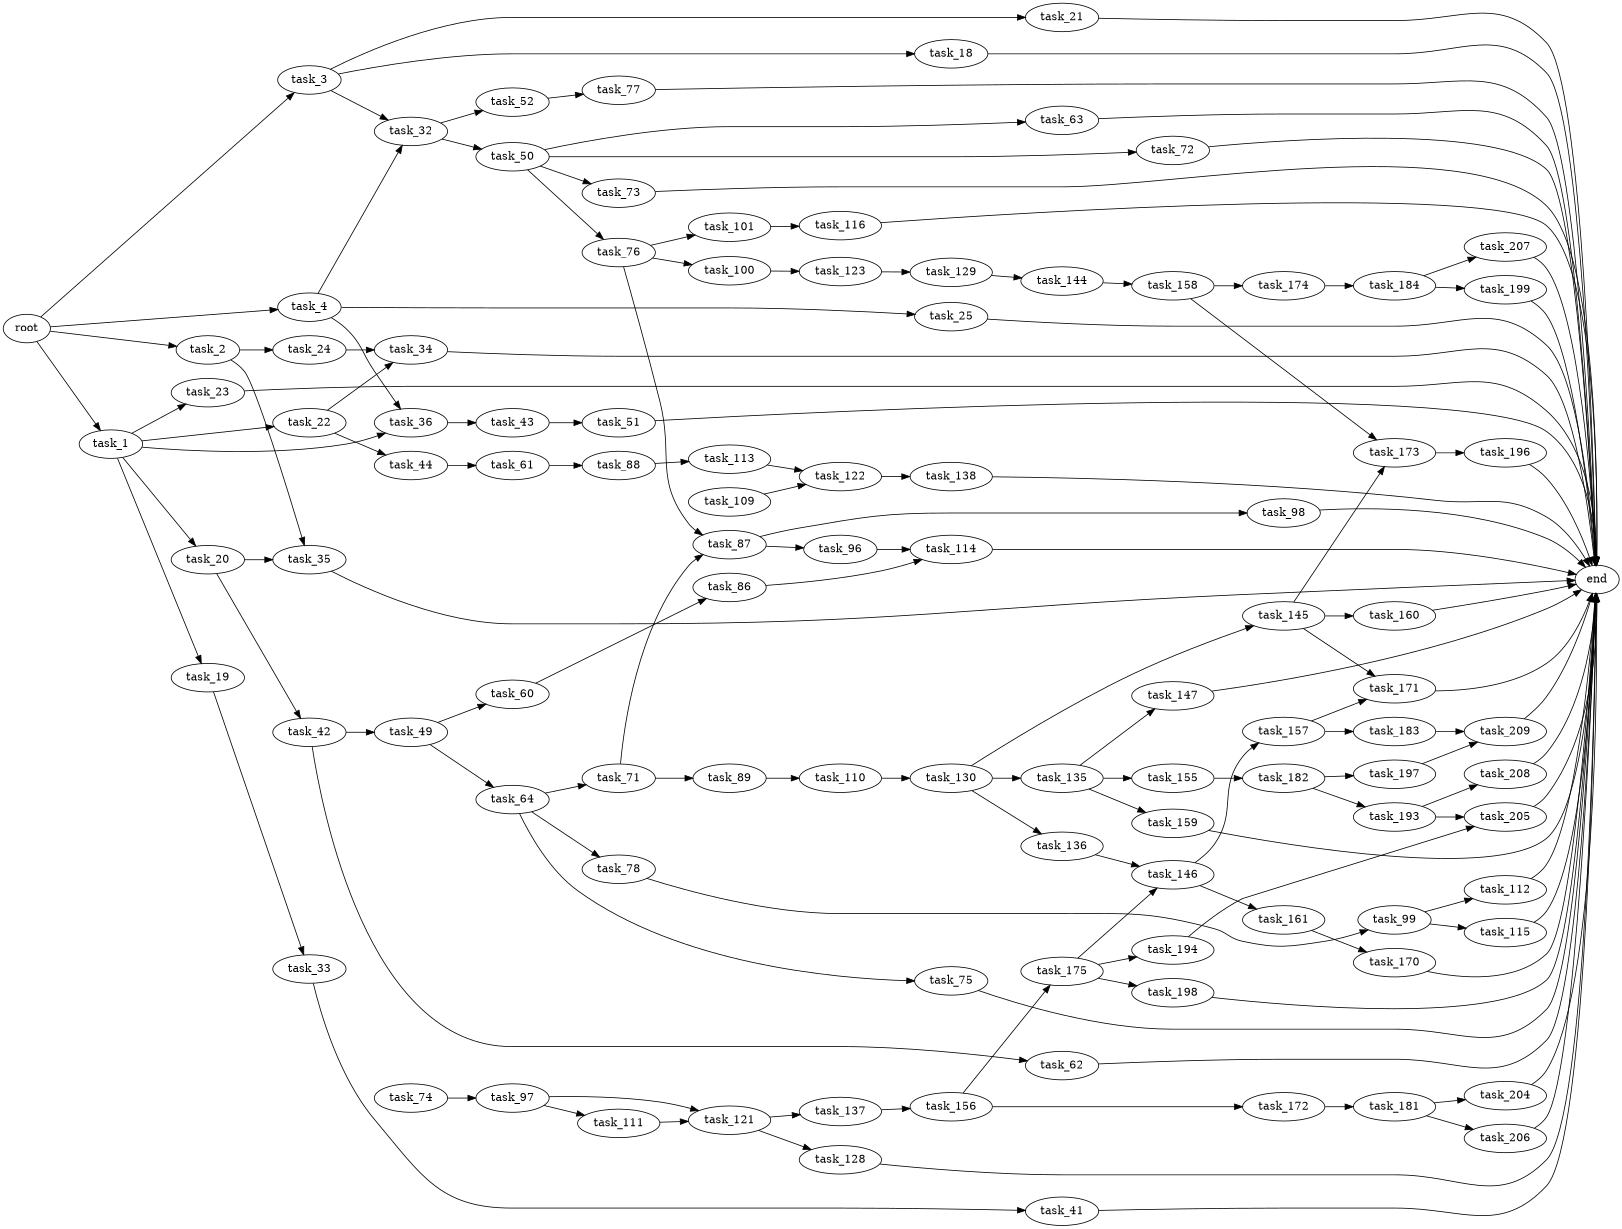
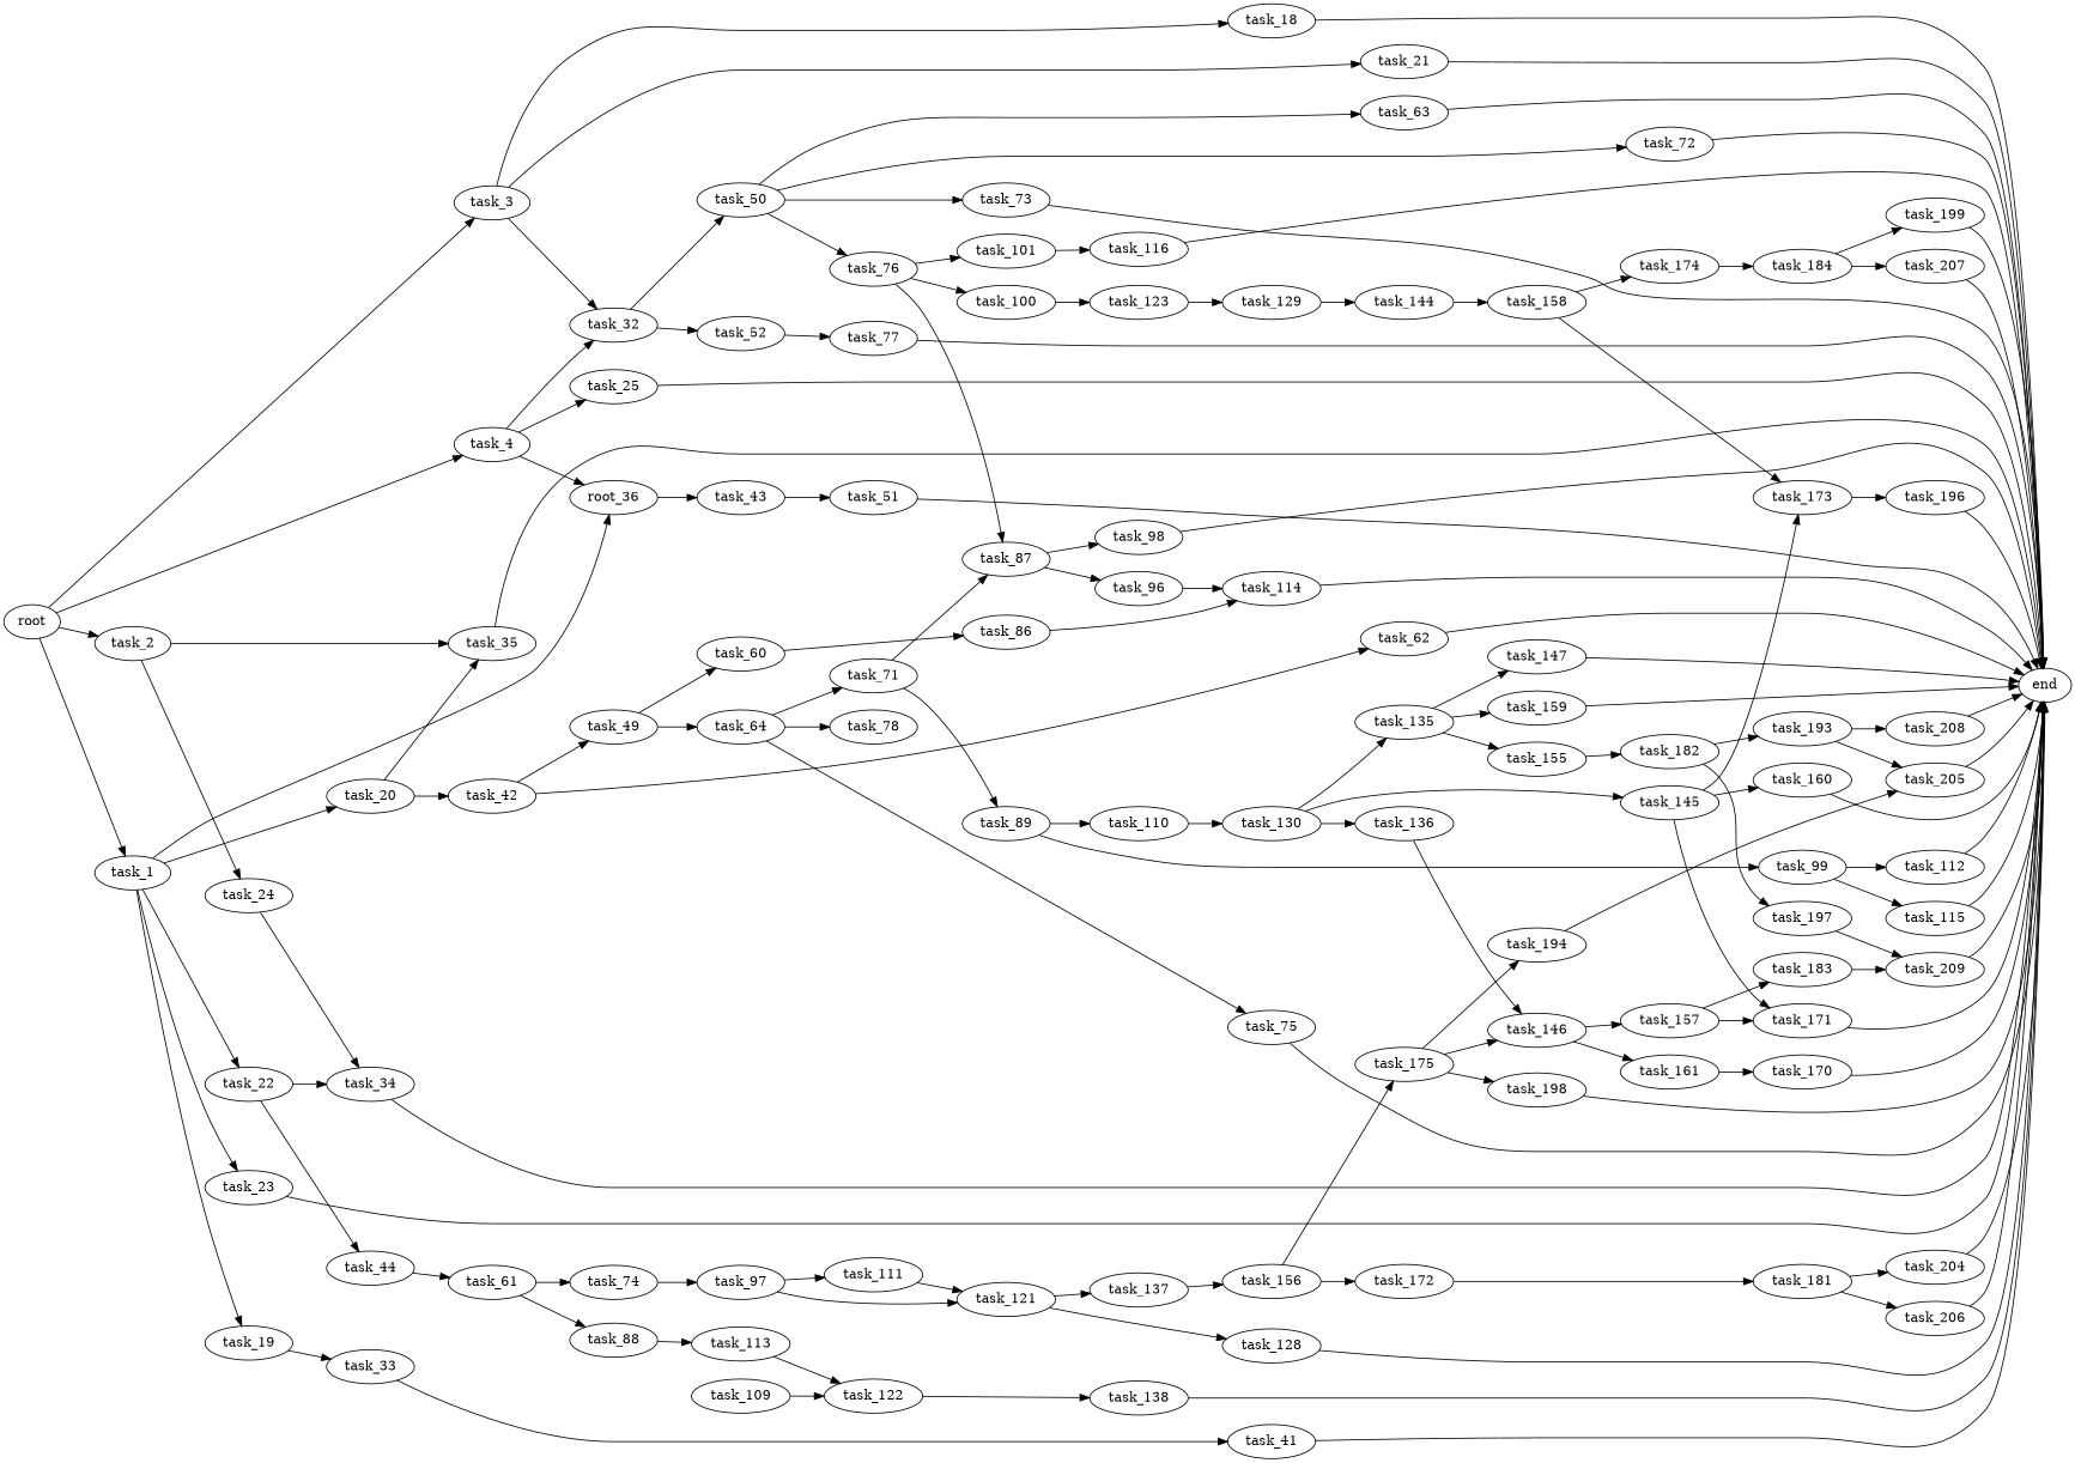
  digraph {
    rankdir=LR
    root
    task_1
    task_2
    task_3
    task_4
    task_19
    task_20
    task_22
    task_23
-   task_36
+   task_36 [label=root_36]
    task_24
    task_35
    task_18
    task_21
    task_32
    task_25
    task_33
    task_42
    task_34
    task_44
    end
    task_43
    task_50
    task_52
    task_41
    task_49
    task_62
    task_61
    task_51
    task_63
    task_72
    task_73
    task_76
    task_77
    task_60
    task_64
    task_74
    task_88
    task_87
    task_100
    task_101
    task_86
    task_71
    task_75
    task_78
    task_97
    task_113
    task_114
    task_89
    task_99
    task_96
    task_98
    task_123
    task_116
    task_111
    task_121
    task_122
    task_110
    task_112
    task_115
    task_109
    task_130
    task_128
    task_137
    task_129
    task_138
    task_135
    task_136
    task_145
    task_156
    task_144
    task_147
    task_155
    task_159
    task_146
    task_160
    task_171
    task_173
    task_175
    task_172
    task_158
    task_174
    task_182
    task_157
    task_161
    task_196
    task_193
    task_197
    task_183
    task_170
    task_194
    task_198
    task_181
    task_184
    task_209
    task_205
    task_208
    task_204
    task_206
    task_199
    task_207
    root -> task_1
    root -> task_2
    root -> task_3
    root -> task_4
    task_1 -> task_19
    task_1 -> task_20
    task_1 -> task_22
    task_1 -> task_23
    task_1 -> task_36
    task_2 -> task_24
    task_2 -> task_35
    task_3 -> task_18
    task_3 -> task_21
    task_3 -> task_32
    task_4 -> task_36
    task_4 -> task_32
    task_4 -> task_25
    task_19 -> task_33
    task_20 -> task_35
    task_20 -> task_42
    task_22 -> task_34
    task_22 -> task_44
    task_23 -> end
    task_36 -> task_43
    task_24 -> task_34
    task_35 -> end
    task_18 -> end
    task_21 -> end
    task_32 -> task_50
    task_32 -> task_52
    task_25 -> end
    task_33 -> task_41
    task_42 -> task_49
    task_42 -> task_62
    task_34 -> end
    task_44 -> task_61
    task_43 -> task_51
    task_50 -> task_63
    task_50 -> task_72
    task_50 -> task_73
    task_50 -> task_76
    task_52 -> task_77
    task_41 -> end
    task_49 -> task_60
    task_49 -> task_64
    task_62 -> end
+   task_61 -> task_74
    task_61 -> task_88
    task_51 -> end
    task_63 -> end
    task_72 -> end
    task_73 -> end
    task_76 -> task_87
    task_76 -> task_100
    task_76 -> task_101
    task_77 -> end
    task_60 -> task_86
    task_64 -> task_71
    task_64 -> task_75
    task_64 -> task_78
    task_74 -> task_97
    task_88 -> task_113
    task_87 -> task_96
    task_87 -> task_98
    task_100 -> task_123
    task_101 -> task_116
    task_86 -> task_114
    task_71 -> task_87
    task_71 -> task_89
    task_75 -> end
-   task_78 -> task_99
+   task_89 -> task_99
    task_97 -> task_111
    task_97 -> task_121
    task_113 -> task_122
    task_114 -> end
    task_89 -> task_110
    task_99 -> task_112
    task_99 -> task_115
    task_96 -> task_114
    task_98 -> end
    task_123 -> task_129
    task_116 -> end
    task_111 -> task_121
    task_121 -> task_128
    task_121 -> task_137
    task_122 -> task_138
    task_110 -> task_130
    task_112 -> end
    task_115 -> end
    task_109 -> task_122
    task_130 -> task_135
    task_130 -> task_136
    task_130 -> task_145
    task_128 -> end
    task_137 -> task_156
    task_129 -> task_144
    task_138 -> end
    task_135 -> task_147
    task_135 -> task_155
    task_135 -> task_159
    task_136 -> task_146
    task_145 -> task_160
    task_145 -> task_171
    task_145 -> task_173
    task_156 -> task_175
    task_156 -> task_172
    task_144 -> task_158
    task_147 -> end
    task_155 -> task_182
    task_159 -> end
    task_146 -> task_157
    task_146 -> task_161
    task_160 -> end
    task_171 -> end
    task_173 -> task_196
    task_175 -> task_146
    task_175 -> task_194
    task_175 -> task_198
    task_172 -> task_181
    task_158 -> task_173
    task_158 -> task_174
    task_174 -> task_184
    task_182 -> task_193
    task_182 -> task_197
    task_157 -> task_171
    task_157 -> task_183
    task_161 -> task_170
    task_196 -> end
    task_193 -> task_205
    task_193 -> task_208
    task_197 -> task_209
    task_183 -> task_209
    task_170 -> end
    task_194 -> task_205
    task_198 -> end
    task_181 -> task_204
    task_181 -> task_206
    task_184 -> task_199
    task_184 -> task_207
    task_209 -> end
    task_205 -> end
    task_208 -> end
    task_204 -> end
    task_206 -> end
    task_199 -> end
    task_207 -> end
  }
